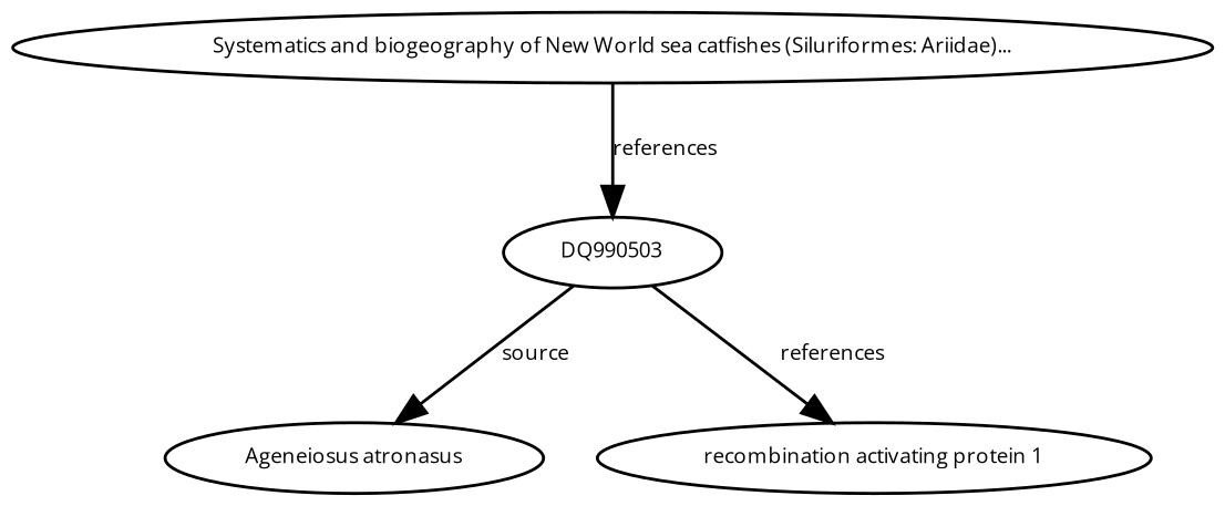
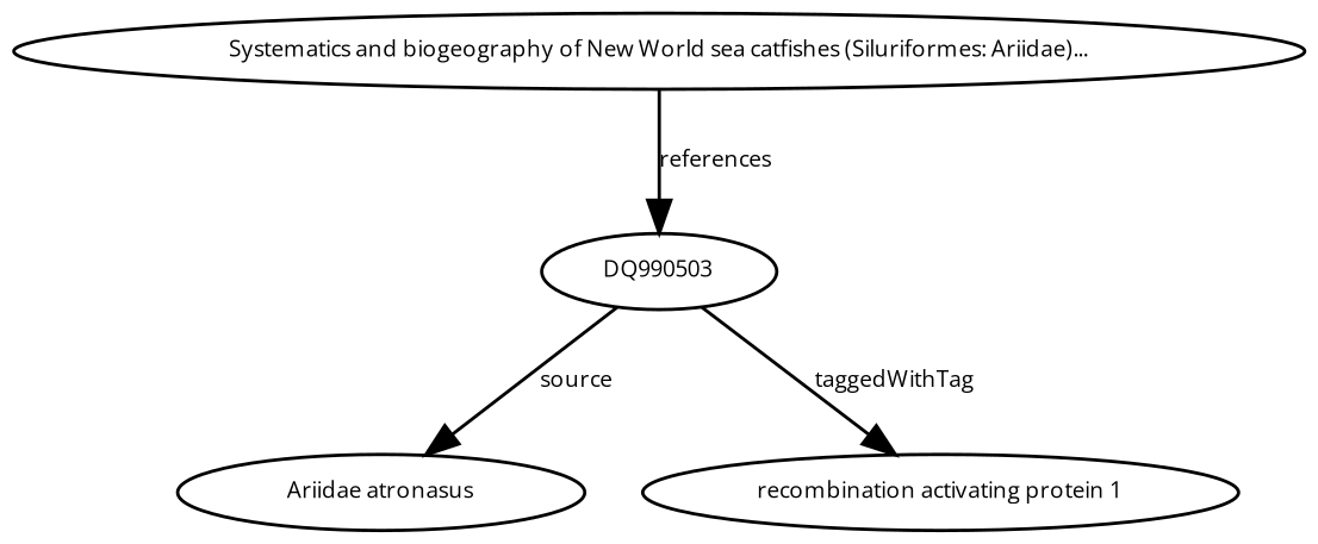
  digraph {
    fontname="Open Sans"
    node [fontname="Open Sans" fontsize=7]
    edge [fontname="Open Sans" fontsize=7]
    n1 [height=0.27433100247 label=DQ990503 width=0.27433100247]
-   n2 [height=0.27433100247 label="Ageneiosus atronasus" width=0.27433100247]
+   n2 [height=0.27433100247 label="Ariidae atronasus" width=0.27433100247]
    n3 [height=0.27433100247 label="recombination activating protein 1" width=0.27433100247]
    n4 [height=0.27433100247 label="Systematics and biogeography of New World sea catfishes (Siluriformes: Ariidae)..." width=0.27433100247]
    n1 -> n2 [label=source]
-   n1 -> n3 [label=references]
+   n1 -> n3 [label=taggedWithTag]
    n4 -> n1 [label=references]
  }
